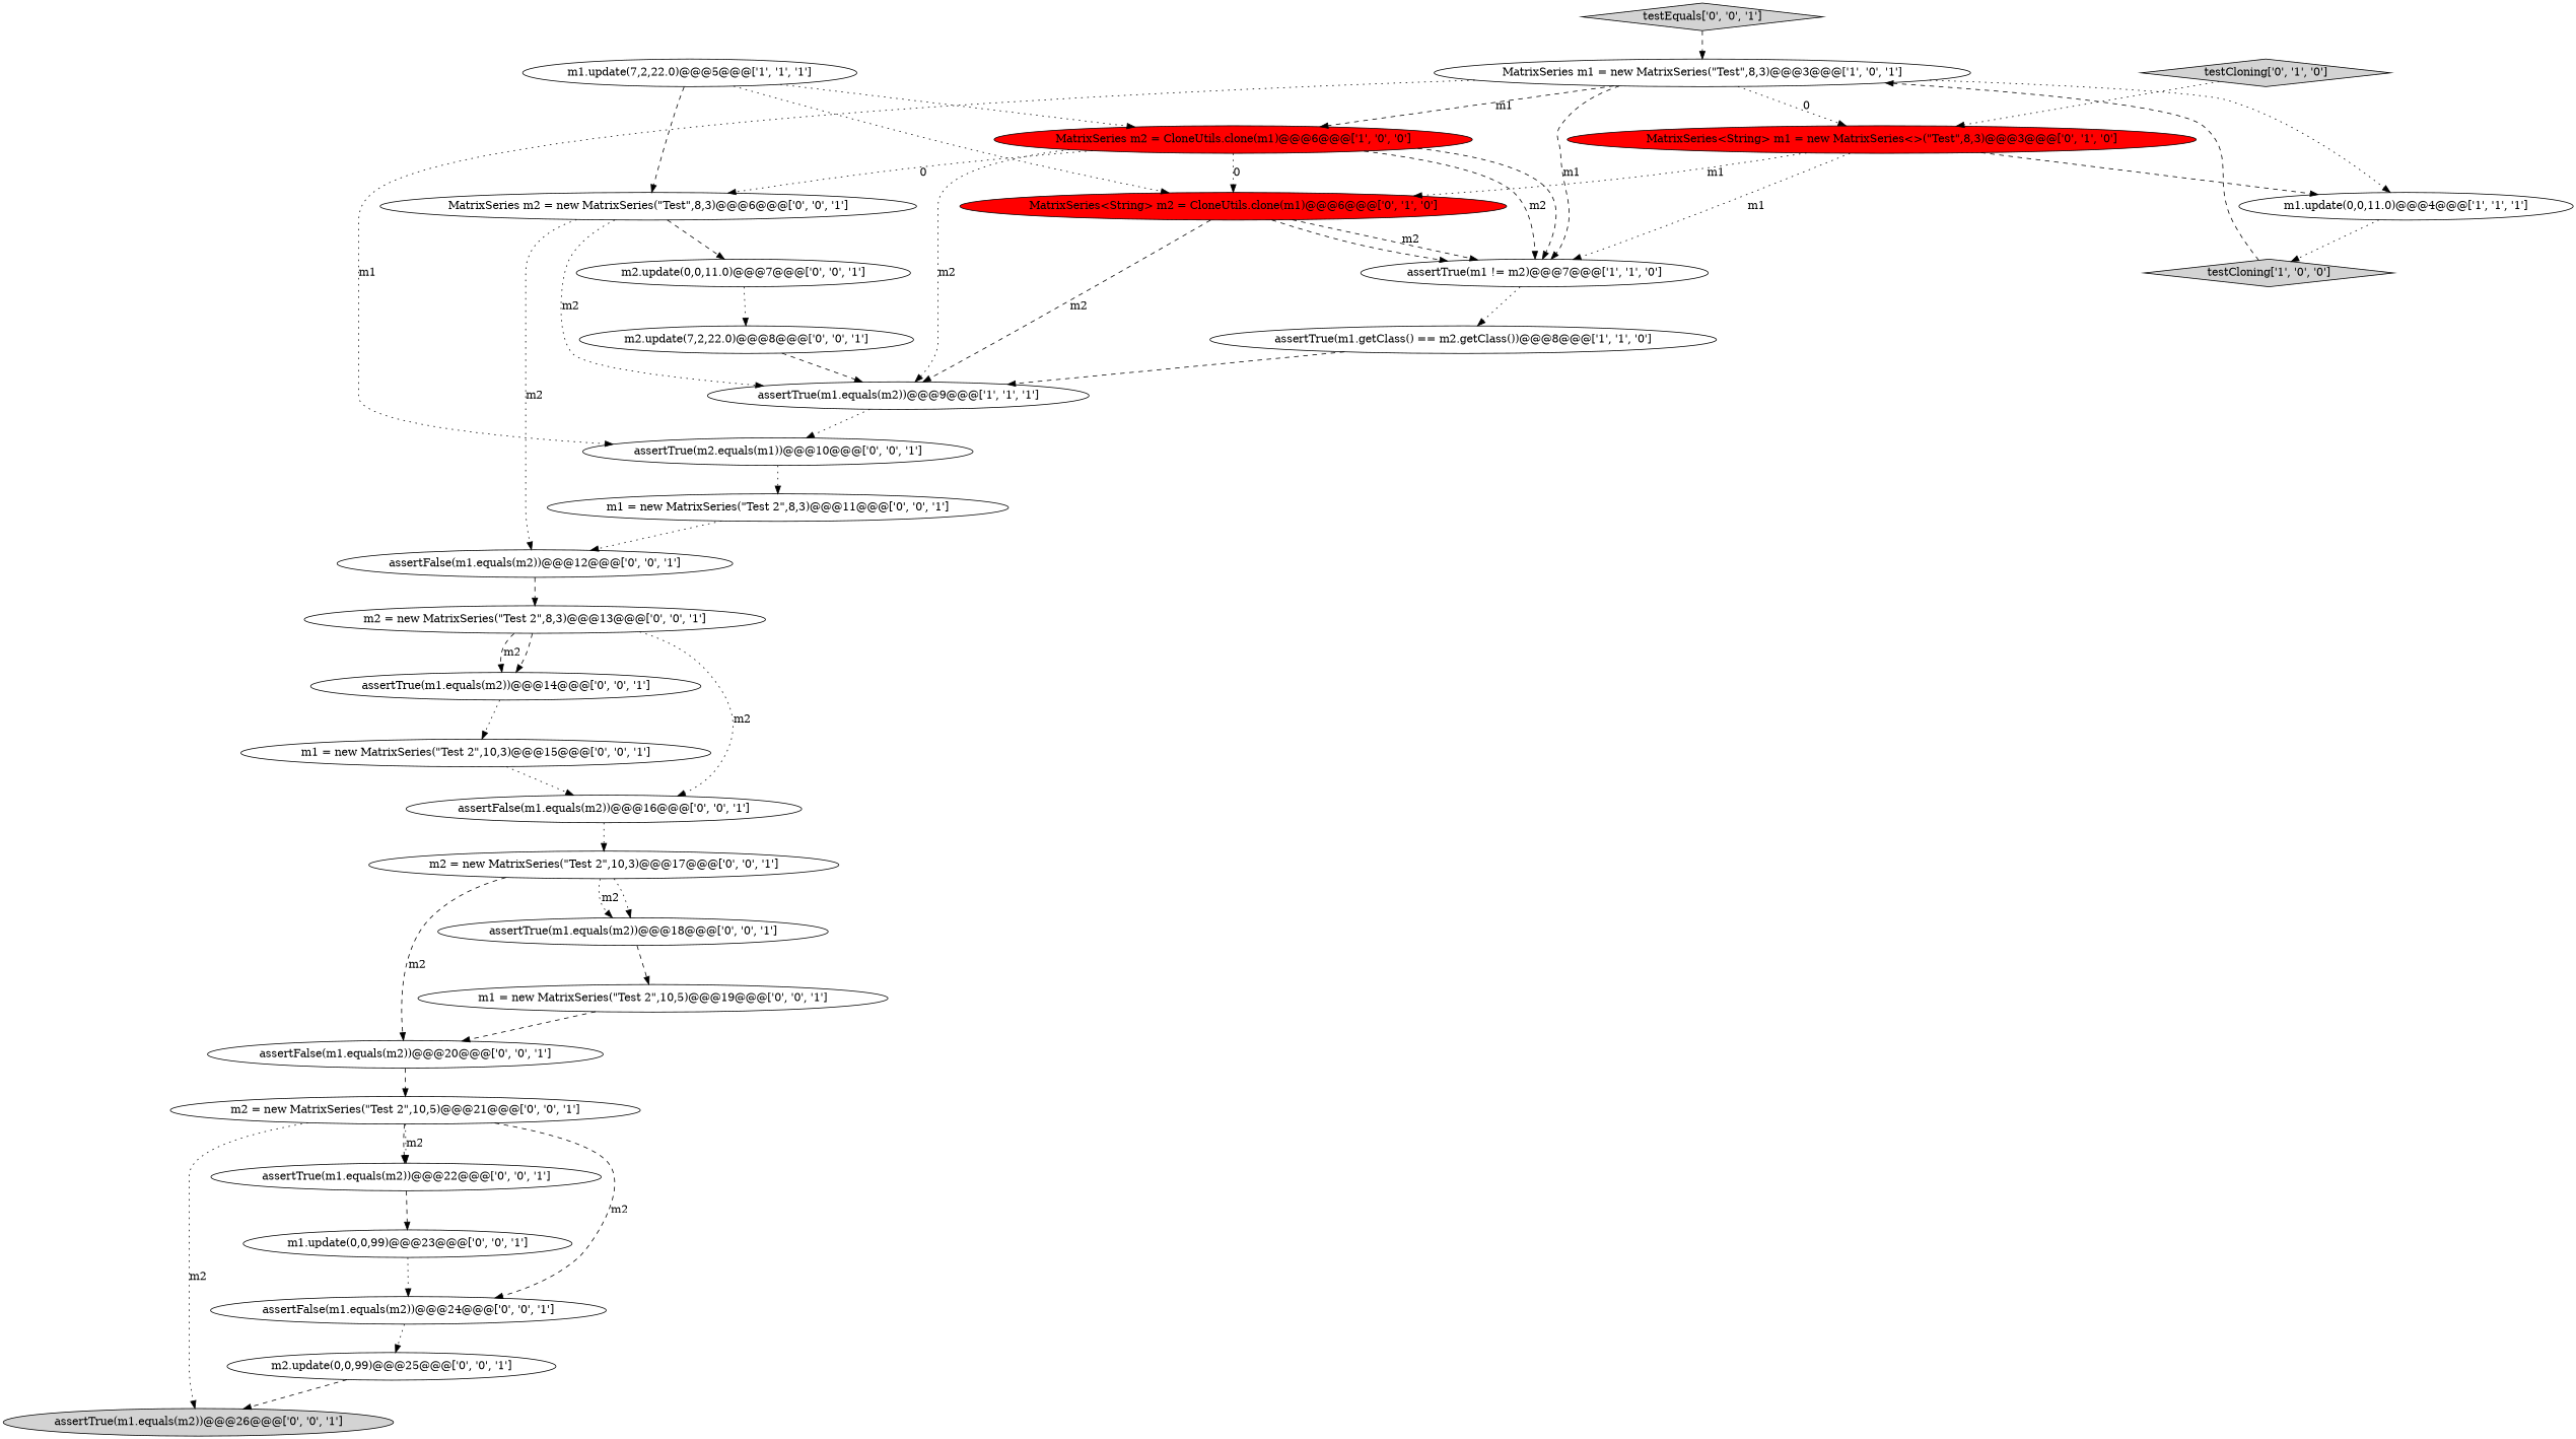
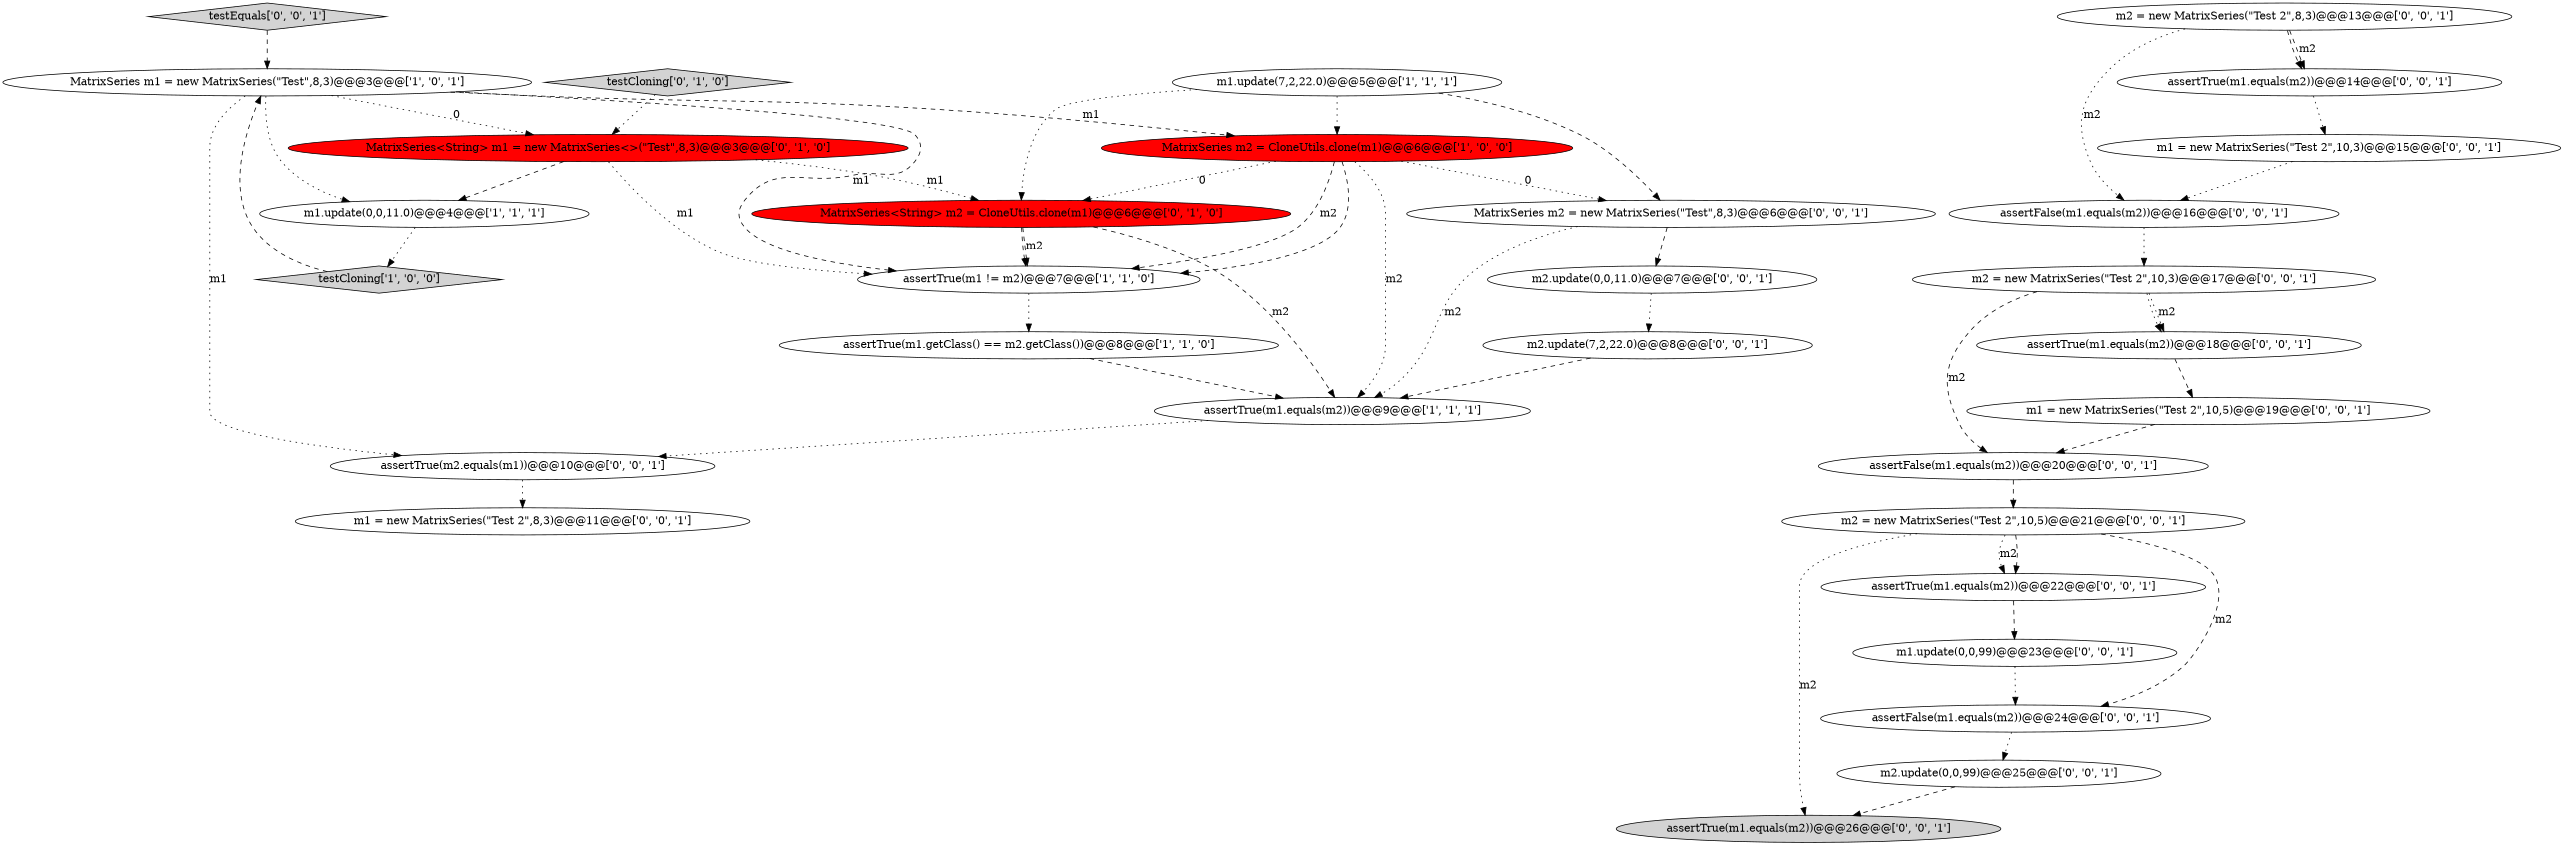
  digraph {
    node [fillcolor=white shape=ellipse style=filled]
    edge [style=dotted]
    n1 [label="MatrixSeries m1 = new MatrixSeries(\"Test\",8,3)@@@3@@@['1', '0', '1']"]
    n2 [label="assertTrue(m1 != m2)@@@7@@@['1', '1', '0']"]
    n3 [fillcolor=red label="MatrixSeries<String> m1 = new MatrixSeries<>(\"Test\",8,3)@@@3@@@['0', '1', '0']"]
    n4 [label="m1.update(0,0,11.0)@@@4@@@['1', '1', '1']"]
    n5 [fillcolor=red label="MatrixSeries m2 = CloneUtils.clone(m1)@@@6@@@['1', '0', '0']"]
    n6 [label="assertTrue(m2.equals(m1))@@@10@@@['0', '0', '1']"]
    n7 [label="assertTrue(m1.getClass() == m2.getClass())@@@8@@@['1', '1', '0']"]
    n8 [fillcolor=red label="MatrixSeries<String> m2 = CloneUtils.clone(m1)@@@6@@@['0', '1', '0']"]
    n9 [fillcolor=lightgray label="testCloning['1', '0', '0']" shape=diamond]
    n10 [label="assertTrue(m1.equals(m2))@@@9@@@['1', '1', '1']"]
    n11 [label="MatrixSeries m2 = new MatrixSeries(\"Test\",8,3)@@@6@@@['0', '0', '1']"]
    n12 [label="m1 = new MatrixSeries(\"Test 2\",8,3)@@@11@@@['0', '0', '1']"]
    n13 [label="m2 = new MatrixSeries(\"Test 2\",10,3)@@@17@@@['0', '0', '1']"]
    n14 [label="assertFalse(m1.equals(m2))@@@20@@@['0', '0', '1']"]
    n15 [label="assertTrue(m1.equals(m2))@@@18@@@['0', '0', '1']"]
    n16 [label="m2 = new MatrixSeries(\"Test 2\",10,5)@@@21@@@['0', '0', '1']"]
    n17 [label="m1 = new MatrixSeries(\"Test 2\",10,5)@@@19@@@['0', '0', '1']"]
    n18 [fillcolor=lightgray label="testCloning['0', '1', '0']" shape=diamond]
    n19 [label="m1.update(7,2,22.0)@@@5@@@['1', '1', '1']"]
    n20 [fillcolor=lightgray label="testEquals['0', '0', '1']" shape=diamond]
    n21 [fillcolor=lightgray label="assertTrue(m1.equals(m2))@@@26@@@['0', '0', '1']"]
    n22 [label="assertTrue(m1.equals(m2))@@@22@@@['0', '0', '1']"]
    n23 [label="assertFalse(m1.equals(m2))@@@24@@@['0', '0', '1']"]
    n24 [label="m2.update(7,2,22.0)@@@8@@@['0', '0', '1']"]
    n25 [label="m2.update(0,0,99)@@@25@@@['0', '0', '1']"]
    n26 [label="m1.update(0,0,99)@@@23@@@['0', '0', '1']"]
    n27 [label="m1 = new MatrixSeries(\"Test 2\",10,3)@@@15@@@['0', '0', '1']"]
    n28 [label="assertFalse(m1.equals(m2))@@@16@@@['0', '0', '1']"]
    n29 [label="m2 = new MatrixSeries(\"Test 2\",8,3)@@@13@@@['0', '0', '1']"]
    n30 [label="assertTrue(m1.equals(m2))@@@14@@@['0', '0', '1']"]
    n31 [label="m2.update(0,0,11.0)@@@7@@@['0', '0', '1']"]
-   n32 [label="assertFalse(m1.equals(m2))@@@12@@@['0', '0', '1']"]
    n1 -> n2 [label=m1 style=dashed]
    n1 -> n3 [label=0]
    n1 -> n4
    n1 -> n5 [label=m1 style=dashed]
    n1 -> n6 [label=m1]
    n2 -> n7
    n3 -> n2 [label=m1]
    n3 -> n4 [style=dashed]
    n3 -> n8 [label=m1]
    n4 -> n9
    n5 -> n2 [label=m2 style=dashed]
    n5 -> n2 [style=dashed]
    n5 -> n8 [label=0]
    n5 -> n10 [label=m2]
    n5 -> n11 [label=0]
    n6 -> n12
    n7 -> n10 [style=dashed]
    n8 -> n2 [label=m2 style=dashed]
    n8 -> n2 [style=dashed]
    n8 -> n10 [label=m2 style=dashed]
    n9 -> n1 [style=dashed]
    n10 -> n6
    n11 -> n10 [label=m2]
    n11 -> n31 [style=dashed]
-   n11 -> n32 [label=m2]
-   n12 -> n32
    n13 -> n14 [label=m2 style=dashed]
    n13 -> n15
    n13 -> n15 [label=m2]
    n14 -> n16 [style=dashed]
    n15 -> n17 [style=dashed]
    n16 -> n21 [label=m2]
    n16 -> n22 [label=m2]
    n16 -> n22 [style=dashed]
    n16 -> n23 [label=m2 style=dashed]
    n17 -> n14 [style=dashed]
    n18 -> n3
    n19 -> n5
    n19 -> n8
    n19 -> n11 [style=dashed]
    n20 -> n1 [style=dashed]
    n22 -> n26 [style=dashed]
    n23 -> n25
    n24 -> n10 [style=dashed]
    n25 -> n21 [style=dashed]
    n26 -> n23
    n27 -> n28
    n28 -> n13
    n29 -> n28 [label=m2]
    n29 -> n30 [style=dashed]
    n29 -> n30 [label=m2 style=dashed]
    n30 -> n27
    n31 -> n24
-   n32 -> n29 [style=dashed]
  }
